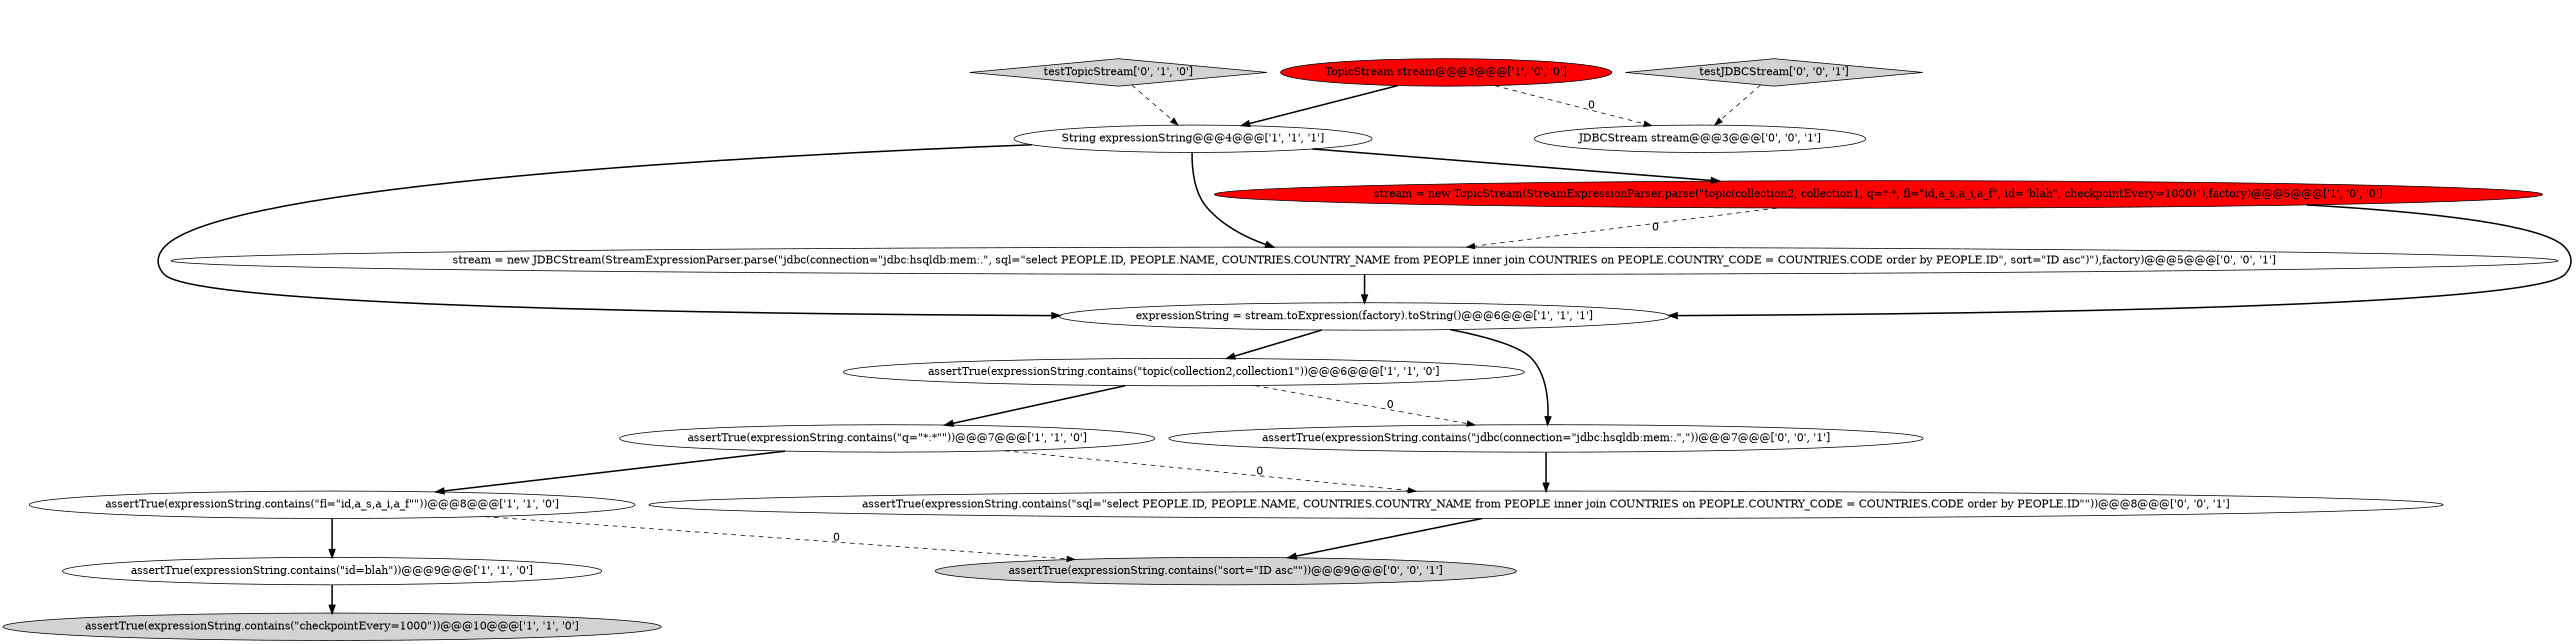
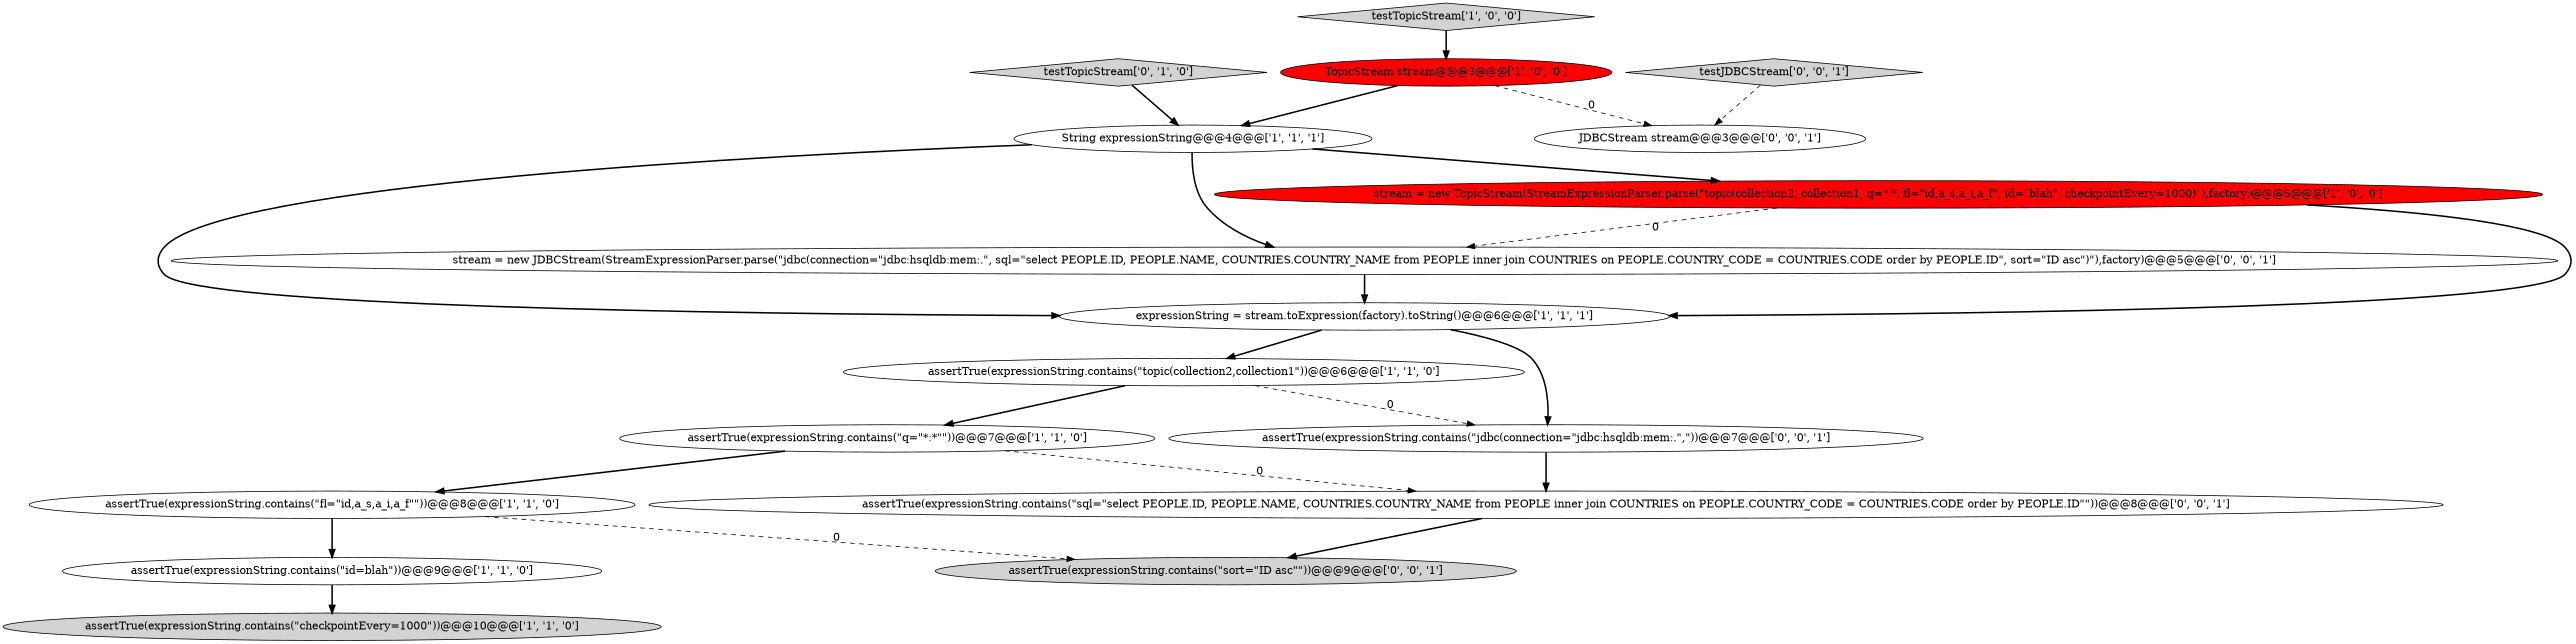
  digraph {
    node [fillcolor=white shape=ellipse style=filled]
    edge [style=bold]
    n1 [label="assertTrue(expressionString.contains(\"topic(collection2,collection1\"))@@@6@@@['1', '1', '0']"]
    n2 [label="assertTrue(expressionString.contains(\"q=\"*:*\"\"))@@@7@@@['1', '1', '0']"]
    n3 [label="assertTrue(expressionString.contains(\"jdbc(connection=\"jdbc:hsqldb:mem:.\",\"))@@@7@@@['0', '0', '1']"]
    n4 [label="assertTrue(expressionString.contains(\"sql=\"select PEOPLE.ID, PEOPLE.NAME, COUNTRIES.COUNTRY_NAME from PEOPLE inner join COUNTRIES on PEOPLE.COUNTRY_CODE = COUNTRIES.CODE order by PEOPLE.ID\"\"))@@@8@@@['0', '0', '1']"]
    n5 [label="assertTrue(expressionString.contains(\"fl=\"id,a_s,a_i,a_f\"\"))@@@8@@@['1', '1', '0']"]
    n6 [label="JDBCStream stream@@@3@@@['0', '0', '1']"]
    n7 [label="String expressionString@@@4@@@['1', '1', '1']"]
    n8 [label="expressionString = stream.toExpression(factory).toString()@@@6@@@['1', '1', '1']"]
    n9 [label="stream = new JDBCStream(StreamExpressionParser.parse(\"jdbc(connection=\"jdbc:hsqldb:mem:.\", sql=\"select PEOPLE.ID, PEOPLE.NAME, COUNTRIES.COUNTRY_NAME from PEOPLE inner join COUNTRIES on PEOPLE.COUNTRY_CODE = COUNTRIES.CODE order by PEOPLE.ID\", sort=\"ID asc\")\"),factory)@@@5@@@['0', '0', '1']"]
    n10 [fillcolor=red label="stream = new TopicStream(StreamExpressionParser.parse(\"topic(collection2, collection1, q=*:*, fl=\"id,a_s,a_i,a_f\", id=\"blah\", checkpointEvery=1000)\"),factory)@@@5@@@['1', '0', '0']"]
    n11 [label="assertTrue(expressionString.contains(\"id=blah\"))@@@9@@@['1', '1', '0']"]
    n12 [fillcolor=lightgray label="assertTrue(expressionString.contains(\"checkpointEvery=1000\"))@@@10@@@['1', '1', '0']"]
+   n13 [fillcolor=lightgray label="testTopicStream['1', '0', '0']" shape=diamond]
    n14 [fillcolor=red label="TopicStream stream@@@3@@@['1', '0', '0']"]
    n15 [fillcolor=lightgray label="assertTrue(expressionString.contains(\"sort=\"ID asc\"\"))@@@9@@@['0', '0', '1']"]
    n16 [fillcolor=lightgray label="testJDBCStream['0', '0', '1']" shape=diamond]
    n17 [fillcolor=lightgray label="testTopicStream['0', '1', '0']" shape=diamond]
    n1 -> n2
    n1 -> n3 [label=0 style=dashed]
    n2 -> n4 [label=0 style=dashed]
    n2 -> n5
    n3 -> n4
    n4 -> n15
    n5 -> n11
    n5 -> n15 [label=0 style=dashed]
    n7 -> n8
    n7 -> n9
    n7 -> n10
    n8 -> n1
    n8 -> n3
    n9 -> n8
    n10 -> n8
    n10 -> n9 [label=0 style=dashed]
    n11 -> n12
+   n13 -> n14
    n14 -> n6 [label=0 style=dashed]
    n14 -> n7
    n16 -> n6 [style=dashed]
-   n17 -> n7 [style=dashed]
+   n17 -> n7
  }
